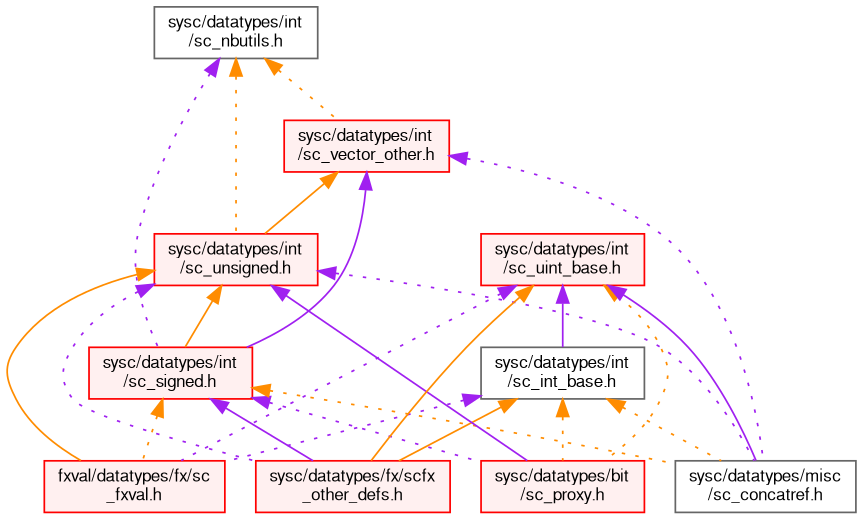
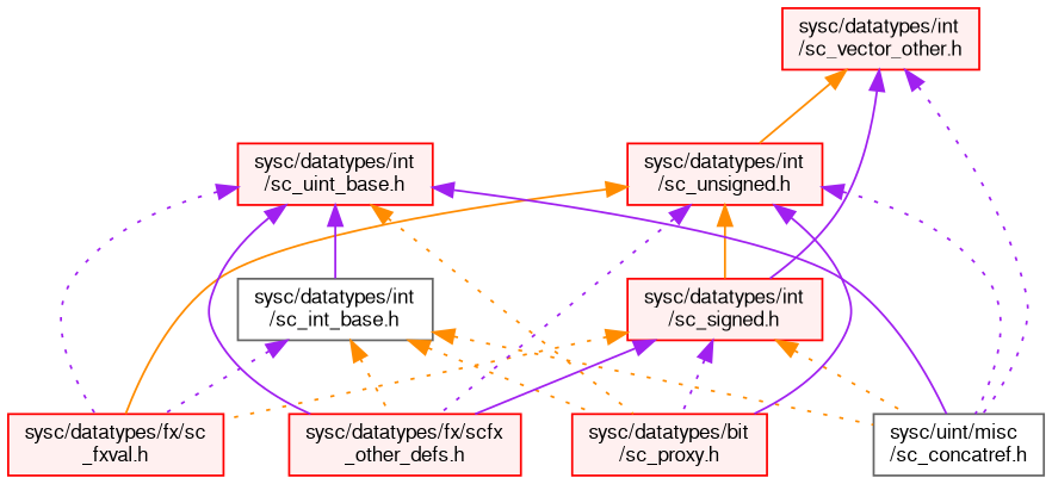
  digraph {
    node [color=red fillcolor="#FFF0F0" fontname=FreeSans fontsize=10 shape=box style=filled]
    edge [color=darkorange dir=back fontname=FreeSans fontsize=10 labelfontname=FreeSans labelfontsize=10 style=dotted]
    n1 [color=grey40 fillcolor=white height=0.2 label="sysc/datatypes/int\l/sc_int_base.h" width=0.4]
    n2 [height=0.2 label="sysc/datatypes/bit\l/sc_proxy.h" width=0.4]
-   n3 [height=0.2 label="fxval/datatypes/fx/sc\l_fxval.h" width=0.4]
+   n3 [height=0.2 label="sysc/datatypes/fx/sc\l_fxval.h" width=0.4]
    n4 [height=0.2 label="sysc/datatypes/fx/scfx\l_other_defs.h" width=0.4]
-   n5 [color=grey40 fillcolor=white height=0.2 label="sysc/datatypes/misc\l/sc_concatref.h" width=0.4]
-   n6 [color=grey40 fillcolor=white height=0.2 label="sysc/datatypes/int\l/sc_nbutils.h" width=0.4]
+   n5 [color=grey40 fillcolor=white height=0.2 label="sysc/uint/misc\l/sc_concatref.h" width=0.4]
    n7 [height=0.2 label="sysc/datatypes/int\l/sc_signed.h" width=0.4]
    n8 [height=0.2 label="sysc/datatypes/int\l/sc_unsigned.h" width=0.4]
    n9 [height=0.2 label="sysc/datatypes/int\l/sc_vector_other.h" width=0.4]
    n10 [height=0.2 label="sysc/datatypes/int\l/sc_uint_base.h" width=0.4]
    n1 -> n2
    n1 -> n3 [color=purple]
-   n1 -> n4 [style=solid]
+   n1 -> n4
    n1 -> n5
-   n6 -> n7 [color=purple]
-   n6 -> n8
-   n6 -> n9
    n7 -> n2 [color=purple]
    n7 -> n3
    n7 -> n4 [color=purple style=solid]
    n7 -> n5
    n8 -> n2 [color=purple style=solid]
    n8 -> n3 [style=solid]
    n8 -> n4 [color=purple]
    n8 -> n5 [color=purple]
    n8 -> n7 [style=solid]
    n9 -> n5 [color=purple]
    n9 -> n7 [color=purple style=solid]
    n9 -> n8 [style=solid]
    n10 -> n1 [color=purple style=solid]
    n10 -> n2
    n10 -> n3 [color=purple]
-   n10 -> n4 [style=solid]
+   n10 -> n4 [color=purple style=solid]
    n10 -> n5 [color=purple style=solid]
  }
